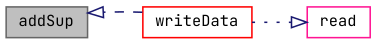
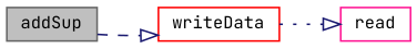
  digraph {
    fontname="JetBrains Mono"
    rankdir=LR
    node [fontname="JetBrains Mono" fontsize=10 shape=record]
    edge [arrowhead=onormal color=midnightblue fontname="JetBrains Mono" fontsize=10 labelfontname=FreeSans labelfontsize=10]
    n1 [color=gray40 fillcolor=grey75 fontcolor=black height=0.2 label=addSup style=filled width=0.4]
    n2 [color=red height=0.2 label=writeData width=0.4]
    n3 [color=deeppink height=0.2 label=read width=0.4]
-   n2 -> n1 [style=dashed]
+   n1 -> n2 [style=dashed]
    n2 -> n3 [style=dotted]
  }
